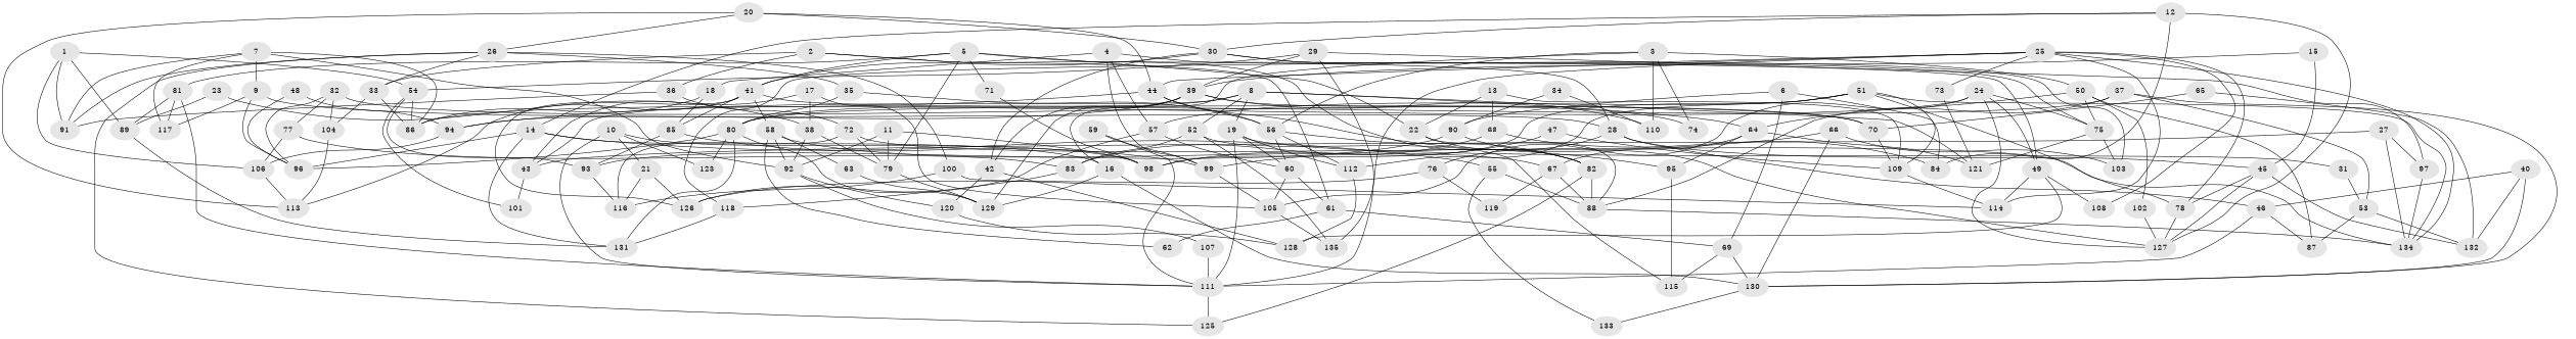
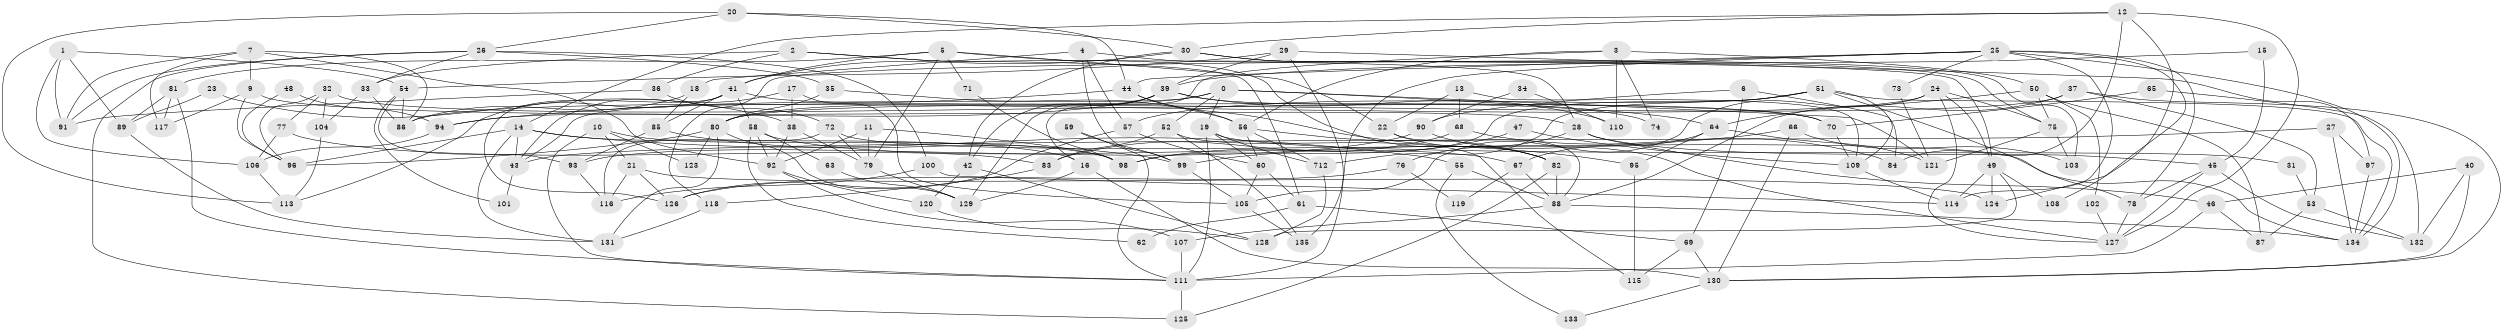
  graph {
    node [color=gray90 style=filled]
    1
    54
    89
    91
    106
    86
    101
    93
    131
    113
    2
    33
    36
    61
    82
    104
    72
    69
    62
    88
    125
    3
    16
    50
    56
    74
    110
    129
    130
    64
    75
    87
    102
    60
-   112
+   112 [label=712]
    4
    18
    28
    57
    99
    85
    45
    46
    76
    126
    105
    5
    22
    41
    49
    71
    79
    81
    70
    58
+   124
    108
    114
    128
    98
    117
    111
    6
    84
    90
    115
    127
    7
    9
    92
    96
    120
    107
-   8
+   8 [label=0]
    19
    43
    52
    80
    121
    31
    135
    83
    95
    67
    123
    10
    21
    116
    11
    12
    14
    30
    55
    42
    103
    13
    68
    109
    133
    15
    39
    94
    78
    132
    17
    38
    53
    20
    26
    44
    35
    100
    134
    23
    24
    25
    73
    118
    27
    97
    119
    29
    32
    77
    34
    37
    40
    63
    47
    48
    51
    59
    65
    66
    1 -- 54
    1 -- 89
    1 -- 91
    1 -- 106
    54 -- 86
    54 -- 101
    54 -- 93
    89 -- 131
    106 -- 113
    93 -- 116
    2 -- 33
    2 -- 36
    2 -- 61
    2 -- 82
    33 -- 86
    33 -- 104
    36 -- 91
    36 -- 72
    61 -- 69
    61 -- 62
    82 -- 88
    82 -- 125
    104 -- 113
    72 -- 79
    72 -- 116
    72 -- 134
    69 -- 130
    69 -- 115
+   88 -- 107
    88 -- 134
    3 -- 16
    3 -- 50
    3 -- 56
    3 -- 74
    3 -- 110
    16 -- 129
    16 -- 130
    50 -- 64
    50 -- 75
    50 -- 87
    50 -- 102
    56 -- 82
    56 -- 60
    56 -- 112
    130 -- 133
    64 -- 121
    64 -- 95
    64 -- 67
    75 -- 121
    75 -- 103
    102 -- 127
    60 -- 61
    60 -- 105
    112 -- 128
    4 -- 18
    4 -- 28
    4 -- 57
    4 -- 99
    18 -- 86
    18 -- 85
    28 -- 45
    28 -- 46
    28 -- 76
    57 -- 60
    57 -- 126
    99 -- 105
    85 -- 93
    85 -- 99
    45 -- 127
    45 -- 78
    45 -- 132
    46 -- 87
    46 -- 111
    76 -- 126
    76 -- 119
    105 -- 135
    5 -- 22
    5 -- 41
    5 -- 49
    5 -- 71
    5 -- 79
    5 -- 81
    22 -- 82
    22 -- 88
    41 -- 113
    41 -- 85
    41 -- 126
    41 -- 70
    41 -- 58
+   49 -- 124
    49 -- 108
    49 -- 114
    49 -- 128
    71 -- 98
    79 -- 129
    81 -- 89
    81 -- 117
    81 -- 111
    70 -- 109
    58 -- 62
    58 -- 92
    58 -- 67
    58 -- 63
    111 -- 125
    6 -- 69
    6 -- 84
    6 -- 90
    90 -- 93
    90 -- 127
    7 -- 91
    7 -- 86
    7 -- 117
    7 -- 9
    7 -- 92
    9 -- 28
    9 -- 117
    9 -- 96
    92 -- 120
    92 -- 107
    120 -- 128
    107 -- 111
    8 -- 64
    8 -- 19
    8 -- 43
    8 -- 52
    8 -- 80
    8 -- 121
    19 -- 60
    19 -- 112
    19 -- 111
    19 -- 31
    43 -- 101
    52 -- 115
    52 -- 135
    52 -- 83
    80 -- 131
    80 -- 129
    80 -- 96
    80 -- 123
    31 -- 53
    83 -- 118
    95 -- 115
    67 -- 88
    67 -- 119
    10 -- 98
    10 -- 111
    10 -- 123
    10 -- 21
    21 -- 126
+   21 -- 124
    21 -- 116
    11 -- 79
    11 -- 98
    11 -- 92
+   12 -- 124
    12 -- 84
    12 -- 127
    12 -- 14
    12 -- 30
    14 -- 131
    14 -- 16
    14 -- 96
+   14 -- 43
    14 -- 55
    30 -- 75
    30 -- 41
    30 -- 42
    30 -- 103
    55 -- 88
    55 -- 133
    42 -- 128
    42 -- 120
    13 -- 22
    13 -- 68
    13 -- 109
    68 -- 84
    68 -- 83
    109 -- 114
    15 -- 45
    15 -- 39
    39 -- 74
    39 -- 110
    39 -- 129
    39 -- 42
    39 -- 94
    94 -- 106
    78 -- 127
    17 -- 105
    17 -- 43
    17 -- 38
    38 -- 79
    38 -- 92
    53 -- 87
    53 -- 132
    20 -- 113
    20 -- 30
    20 -- 26
    20 -- 44
    26 -- 91
    26 -- 33
    26 -- 125
    26 -- 35
    26 -- 100
    44 -- 56
    44 -- 95
    44 -- 94
    35 -- 56
    35 -- 80
    100 -- 114
    100 -- 116
    23 -- 89
    23 -- 38
    24 -- 86
    24 -- 75
    24 -- 105
    24 -- 49
    24 -- 127
    25 -- 108
    25 -- 114
    25 -- 135
    25 -- 78
    25 -- 44
    25 -- 134
    25 -- 73
    25 -- 118
    73 -- 121
    118 -- 131
    27 -- 43
    27 -- 134
    27 -- 97
    97 -- 134
    29 -- 54
    29 -- 111
    29 -- 39
    29 -- 97
    32 -- 104
    32 -- 70
    32 -- 96
    32 -- 77
    77 -- 106
    77 -- 83
    34 -- 110
    34 -- 90
    37 -- 88
    37 -- 130
    37 -- 80
    37 -- 53
    40 -- 130
    40 -- 46
    40 -- 132
    63 -- 129
    47 -- 98
    47 -- 109
    48 -- 96
    48 -- 94
    51 -- 112
    51 -- 57
    51 -- 98
    51 -- 109
    51 -- 78
    51 -- 134
    59 -- 99
    59 -- 111
    65 -- 70
    65 -- 132
    66 -- 130
    66 -- 99
    66 -- 103
  }
